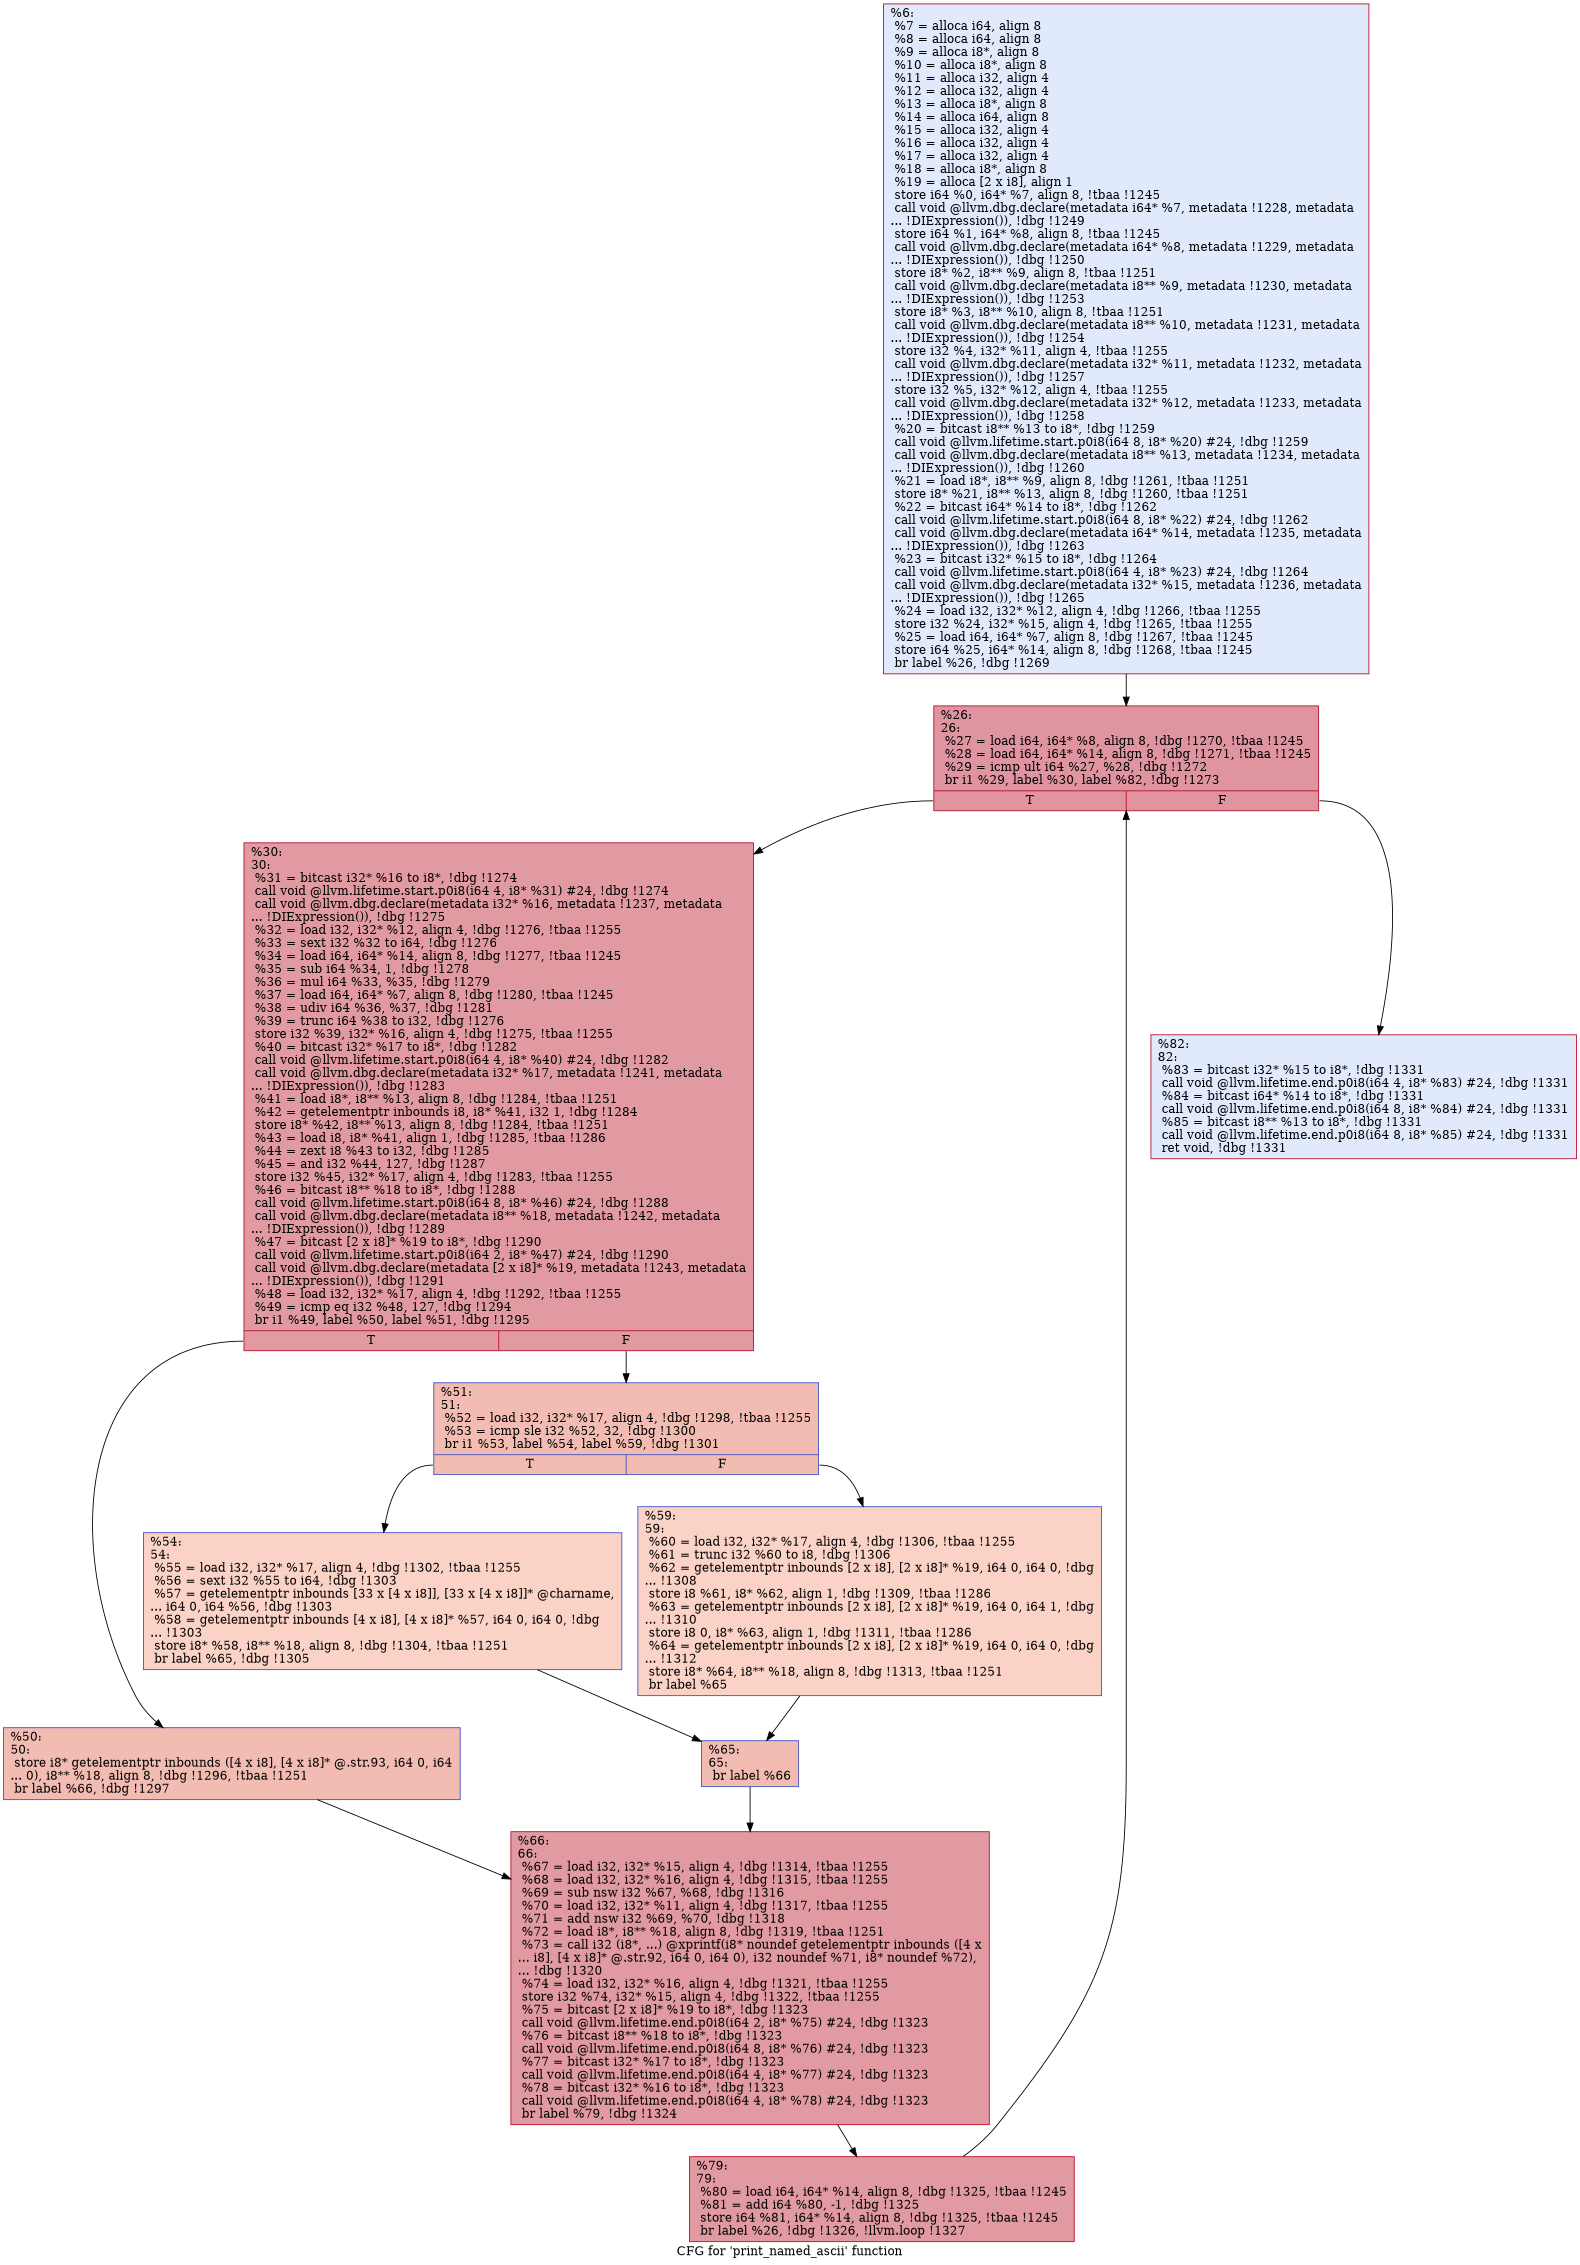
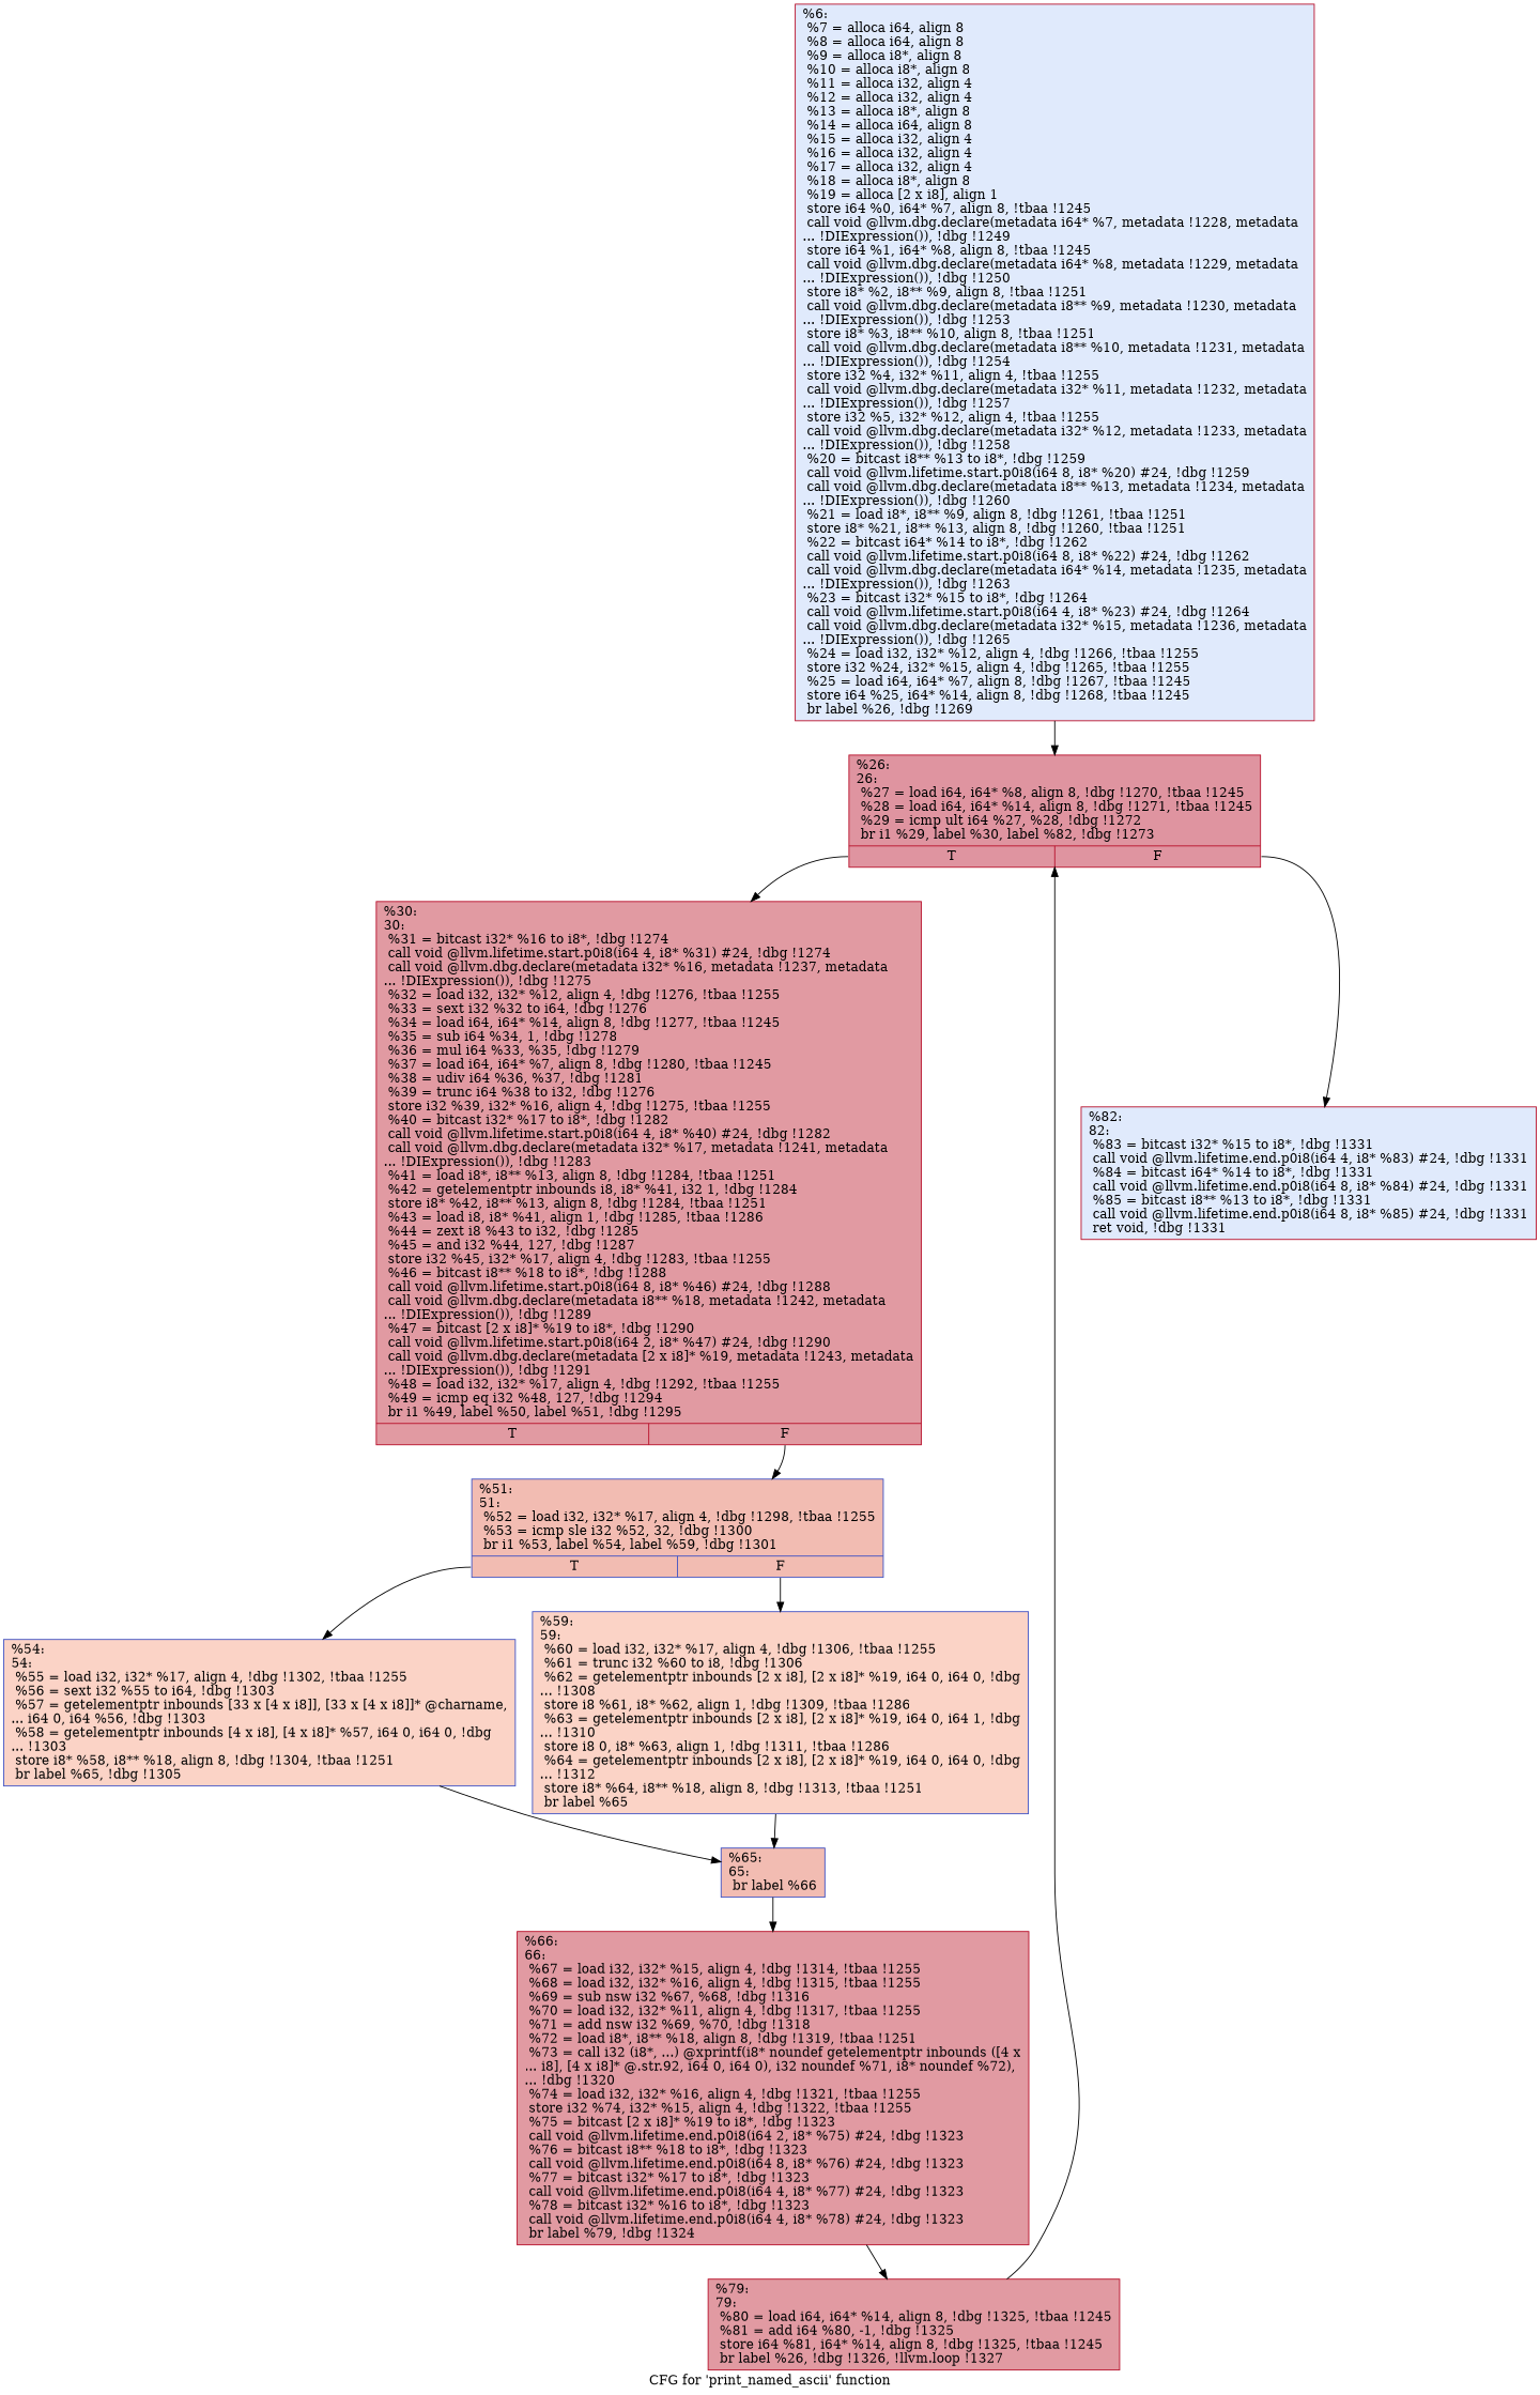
  digraph {
    label="CFG for 'print_named_ascii' function"
    node [color="#b70d28ff" fillcolor="#bb1b2c70" shape=record style=filled]
    n1 [fillcolor="#b9d0f970" label="{%6:\l  %7 = alloca i64, align 8\l  %8 = alloca i64, align 8\l  %9 = alloca i8*, align 8\l  %10 = alloca i8*, align 8\l  %11 = alloca i32, align 4\l  %12 = alloca i32, align 4\l  %13 = alloca i8*, align 8\l  %14 = alloca i64, align 8\l  %15 = alloca i32, align 4\l  %16 = alloca i32, align 4\l  %17 = alloca i32, align 4\l  %18 = alloca i8*, align 8\l  %19 = alloca [2 x i8], align 1\l  store i64 %0, i64* %7, align 8, !tbaa !1245\l  call void @llvm.dbg.declare(metadata i64* %7, metadata !1228, metadata\l... !DIExpression()), !dbg !1249\l  store i64 %1, i64* %8, align 8, !tbaa !1245\l  call void @llvm.dbg.declare(metadata i64* %8, metadata !1229, metadata\l... !DIExpression()), !dbg !1250\l  store i8* %2, i8** %9, align 8, !tbaa !1251\l  call void @llvm.dbg.declare(metadata i8** %9, metadata !1230, metadata\l... !DIExpression()), !dbg !1253\l  store i8* %3, i8** %10, align 8, !tbaa !1251\l  call void @llvm.dbg.declare(metadata i8** %10, metadata !1231, metadata\l... !DIExpression()), !dbg !1254\l  store i32 %4, i32* %11, align 4, !tbaa !1255\l  call void @llvm.dbg.declare(metadata i32* %11, metadata !1232, metadata\l... !DIExpression()), !dbg !1257\l  store i32 %5, i32* %12, align 4, !tbaa !1255\l  call void @llvm.dbg.declare(metadata i32* %12, metadata !1233, metadata\l... !DIExpression()), !dbg !1258\l  %20 = bitcast i8** %13 to i8*, !dbg !1259\l  call void @llvm.lifetime.start.p0i8(i64 8, i8* %20) #24, !dbg !1259\l  call void @llvm.dbg.declare(metadata i8** %13, metadata !1234, metadata\l... !DIExpression()), !dbg !1260\l  %21 = load i8*, i8** %9, align 8, !dbg !1261, !tbaa !1251\l  store i8* %21, i8** %13, align 8, !dbg !1260, !tbaa !1251\l  %22 = bitcast i64* %14 to i8*, !dbg !1262\l  call void @llvm.lifetime.start.p0i8(i64 8, i8* %22) #24, !dbg !1262\l  call void @llvm.dbg.declare(metadata i64* %14, metadata !1235, metadata\l... !DIExpression()), !dbg !1263\l  %23 = bitcast i32* %15 to i8*, !dbg !1264\l  call void @llvm.lifetime.start.p0i8(i64 4, i8* %23) #24, !dbg !1264\l  call void @llvm.dbg.declare(metadata i32* %15, metadata !1236, metadata\l... !DIExpression()), !dbg !1265\l  %24 = load i32, i32* %12, align 4, !dbg !1266, !tbaa !1255\l  store i32 %24, i32* %15, align 4, !dbg !1265, !tbaa !1255\l  %25 = load i64, i64* %7, align 8, !dbg !1267, !tbaa !1245\l  store i64 %25, i64* %14, align 8, !dbg !1268, !tbaa !1245\l  br label %26, !dbg !1269\l}"]
    n2 [fillcolor="#b70d2870" label="{%26:\l26:                                               \l  %27 = load i64, i64* %8, align 8, !dbg !1270, !tbaa !1245\l  %28 = load i64, i64* %14, align 8, !dbg !1271, !tbaa !1245\l  %29 = icmp ult i64 %27, %28, !dbg !1272\l  br i1 %29, label %30, label %82, !dbg !1273\l|{<s0>T|<s1>F}}"]
    n3 [label="{%30:\l30:                                               \l  %31 = bitcast i32* %16 to i8*, !dbg !1274\l  call void @llvm.lifetime.start.p0i8(i64 4, i8* %31) #24, !dbg !1274\l  call void @llvm.dbg.declare(metadata i32* %16, metadata !1237, metadata\l... !DIExpression()), !dbg !1275\l  %32 = load i32, i32* %12, align 4, !dbg !1276, !tbaa !1255\l  %33 = sext i32 %32 to i64, !dbg !1276\l  %34 = load i64, i64* %14, align 8, !dbg !1277, !tbaa !1245\l  %35 = sub i64 %34, 1, !dbg !1278\l  %36 = mul i64 %33, %35, !dbg !1279\l  %37 = load i64, i64* %7, align 8, !dbg !1280, !tbaa !1245\l  %38 = udiv i64 %36, %37, !dbg !1281\l  %39 = trunc i64 %38 to i32, !dbg !1276\l  store i32 %39, i32* %16, align 4, !dbg !1275, !tbaa !1255\l  %40 = bitcast i32* %17 to i8*, !dbg !1282\l  call void @llvm.lifetime.start.p0i8(i64 4, i8* %40) #24, !dbg !1282\l  call void @llvm.dbg.declare(metadata i32* %17, metadata !1241, metadata\l... !DIExpression()), !dbg !1283\l  %41 = load i8*, i8** %13, align 8, !dbg !1284, !tbaa !1251\l  %42 = getelementptr inbounds i8, i8* %41, i32 1, !dbg !1284\l  store i8* %42, i8** %13, align 8, !dbg !1284, !tbaa !1251\l  %43 = load i8, i8* %41, align 1, !dbg !1285, !tbaa !1286\l  %44 = zext i8 %43 to i32, !dbg !1285\l  %45 = and i32 %44, 127, !dbg !1287\l  store i32 %45, i32* %17, align 4, !dbg !1283, !tbaa !1255\l  %46 = bitcast i8** %18 to i8*, !dbg !1288\l  call void @llvm.lifetime.start.p0i8(i64 8, i8* %46) #24, !dbg !1288\l  call void @llvm.dbg.declare(metadata i8** %18, metadata !1242, metadata\l... !DIExpression()), !dbg !1289\l  %47 = bitcast [2 x i8]* %19 to i8*, !dbg !1290\l  call void @llvm.lifetime.start.p0i8(i64 2, i8* %47) #24, !dbg !1290\l  call void @llvm.dbg.declare(metadata [2 x i8]* %19, metadata !1243, metadata\l... !DIExpression()), !dbg !1291\l  %48 = load i32, i32* %17, align 4, !dbg !1292, !tbaa !1255\l  %49 = icmp eq i32 %48, 127, !dbg !1294\l  br i1 %49, label %50, label %51, !dbg !1295\l|{<s0>T|<s1>F}}"]
    n4 [fillcolor="#b9d0f970" label="{%82:\l82:                                               \l  %83 = bitcast i32* %15 to i8*, !dbg !1331\l  call void @llvm.lifetime.end.p0i8(i64 4, i8* %83) #24, !dbg !1331\l  %84 = bitcast i64* %14 to i8*, !dbg !1331\l  call void @llvm.lifetime.end.p0i8(i64 8, i8* %84) #24, !dbg !1331\l  %85 = bitcast i8** %13 to i8*, !dbg !1331\l  call void @llvm.lifetime.end.p0i8(i64 8, i8* %85) #24, !dbg !1331\l  ret void, !dbg !1331\l}"]
-   n5 [color="#3d50c3ff" fillcolor="#e1675170" label="{%50:\l50:                                               \l  store i8* getelementptr inbounds ([4 x i8], [4 x i8]* @.str.93, i64 0, i64\l... 0), i8** %18, align 8, !dbg !1296, !tbaa !1251\l  br label %66, !dbg !1297\l}"]
    n6 [color="#3d50c3ff" fillcolor="#e1675170" label="{%51:\l51:                                               \l  %52 = load i32, i32* %17, align 4, !dbg !1298, !tbaa !1255\l  %53 = icmp sle i32 %52, 32, !dbg !1300\l  br i1 %53, label %54, label %59, !dbg !1301\l|{<s0>T|<s1>F}}"]
    n7 [label="{%66:\l66:                                               \l  %67 = load i32, i32* %15, align 4, !dbg !1314, !tbaa !1255\l  %68 = load i32, i32* %16, align 4, !dbg !1315, !tbaa !1255\l  %69 = sub nsw i32 %67, %68, !dbg !1316\l  %70 = load i32, i32* %11, align 4, !dbg !1317, !tbaa !1255\l  %71 = add nsw i32 %69, %70, !dbg !1318\l  %72 = load i8*, i8** %18, align 8, !dbg !1319, !tbaa !1251\l  %73 = call i32 (i8*, ...) @xprintf(i8* noundef getelementptr inbounds ([4 x\l... i8], [4 x i8]* @.str.92, i64 0, i64 0), i32 noundef %71, i8* noundef %72),\l... !dbg !1320\l  %74 = load i32, i32* %16, align 4, !dbg !1321, !tbaa !1255\l  store i32 %74, i32* %15, align 4, !dbg !1322, !tbaa !1255\l  %75 = bitcast [2 x i8]* %19 to i8*, !dbg !1323\l  call void @llvm.lifetime.end.p0i8(i64 2, i8* %75) #24, !dbg !1323\l  %76 = bitcast i8** %18 to i8*, !dbg !1323\l  call void @llvm.lifetime.end.p0i8(i64 8, i8* %76) #24, !dbg !1323\l  %77 = bitcast i32* %17 to i8*, !dbg !1323\l  call void @llvm.lifetime.end.p0i8(i64 4, i8* %77) #24, !dbg !1323\l  %78 = bitcast i32* %16 to i8*, !dbg !1323\l  call void @llvm.lifetime.end.p0i8(i64 4, i8* %78) #24, !dbg !1323\l  br label %79, !dbg !1324\l}"]
    n8 [color="#3d50c3ff" fillcolor="#f59c7d70" label="{%54:\l54:                                               \l  %55 = load i32, i32* %17, align 4, !dbg !1302, !tbaa !1255\l  %56 = sext i32 %55 to i64, !dbg !1303\l  %57 = getelementptr inbounds [33 x [4 x i8]], [33 x [4 x i8]]* @charname,\l... i64 0, i64 %56, !dbg !1303\l  %58 = getelementptr inbounds [4 x i8], [4 x i8]* %57, i64 0, i64 0, !dbg\l... !1303\l  store i8* %58, i8** %18, align 8, !dbg !1304, !tbaa !1251\l  br label %65, !dbg !1305\l}"]
    n9 [color="#3d50c3ff" fillcolor="#f59c7d70" label="{%59:\l59:                                               \l  %60 = load i32, i32* %17, align 4, !dbg !1306, !tbaa !1255\l  %61 = trunc i32 %60 to i8, !dbg !1306\l  %62 = getelementptr inbounds [2 x i8], [2 x i8]* %19, i64 0, i64 0, !dbg\l... !1308\l  store i8 %61, i8* %62, align 1, !dbg !1309, !tbaa !1286\l  %63 = getelementptr inbounds [2 x i8], [2 x i8]* %19, i64 0, i64 1, !dbg\l... !1310\l  store i8 0, i8* %63, align 1, !dbg !1311, !tbaa !1286\l  %64 = getelementptr inbounds [2 x i8], [2 x i8]* %19, i64 0, i64 0, !dbg\l... !1312\l  store i8* %64, i8** %18, align 8, !dbg !1313, !tbaa !1251\l  br label %65\l}"]
    n10 [label="{%79:\l79:                                               \l  %80 = load i64, i64* %14, align 8, !dbg !1325, !tbaa !1245\l  %81 = add i64 %80, -1, !dbg !1325\l  store i64 %81, i64* %14, align 8, !dbg !1325, !tbaa !1245\l  br label %26, !dbg !1326, !llvm.loop !1327\l}"]
    n11 [color="#3d50c3ff" fillcolor="#e1675170" label="{%65:\l65:                                               \l  br label %66\l}"]
    n1 -> n2
    n2 -> n3 [tailport=s0]
    n2 -> n4 [tailport=s1]
-   n3 -> n5 [tailport=s0]
    n3 -> n6 [tailport=s1]
-   n5 -> n7
    n6 -> n8 [tailport=s0]
    n6 -> n9 [tailport=s1]
    n7 -> n10
    n8 -> n11
    n9 -> n11
    n10 -> n2
    n11 -> n7
  }
